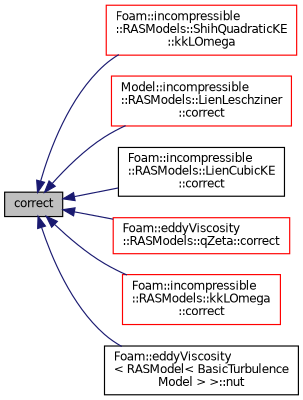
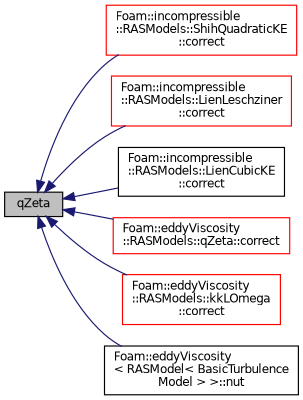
  digraph {
    rankdir=LR
    node [color=red fontname=Helvetica fontsize=10 shape=record]
    edge [color=midnightblue dir=back fontname=Helvetica fontsize=10 labelfontname=Helvetica labelfontsize=10 style=solid]
-   n1 [color=black fillcolor=grey75 fontcolor=black height=0.2 label=correct style=filled width=0.4]
-   n2 [height=0.2 label="Foam::incompressible\l::RASModels::ShihQuadraticKE\l::kkLOmega" width=0.4]
-   n3 [height=0.2 label="Model::incompressible\l::RASModels::LienLeschziner\l::correct" width=0.4]
+   n1 [color=black fillcolor=grey75 fontcolor=black height=0.2 label=qZeta style=filled width=0.4]
+   n2 [height=0.2 label="Foam::incompressible\l::RASModels::ShihQuadraticKE\l::correct" width=0.4]
+   n3 [height=0.2 label="Foam::incompressible\l::RASModels::LienLeschziner\l::correct" width=0.4]
    n4 [color=black height=0.2 label="Foam::incompressible\l::RASModels::LienCubicKE\l::correct" width=0.4]
    n5 [height=0.2 label="Foam::eddyViscosity\l::RASModels::qZeta::correct" width=0.4]
-   n6 [height=0.2 label="Foam::incompressible\l::RASModels::kkLOmega\l::correct" width=0.4]
+   n6 [height=0.2 label="Foam::eddyViscosity\l::RASModels::kkLOmega\l::correct" width=0.4]
    n7 [color=black height=0.2 label="Foam::eddyViscosity\l\< RASModel\< BasicTurbulence\lModel \> \>::nut" width=0.4]
    n1 -> n2
    n1 -> n3
    n1 -> n4
    n1 -> n5
    n1 -> n6
    n1 -> n7
  }
